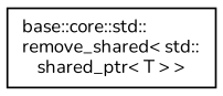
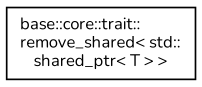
  digraph {
    rankdir=TB
    fontname=Nunito
-   n1 [color=black fillcolor=white fontname=Nunito fontsize=10 height=0.2 label="base::core::std::\lremove_shared\< std::\lshared_ptr\< T \> \>" shape=record style=filled width=0.4]
+   n1 [color=black fillcolor=white fontname=Nunito fontsize=10 height=0.2 label="base::core::trait::\lremove_shared\< std::\lshared_ptr\< T \> \>" shape=record style=filled width=0.4]
  }
